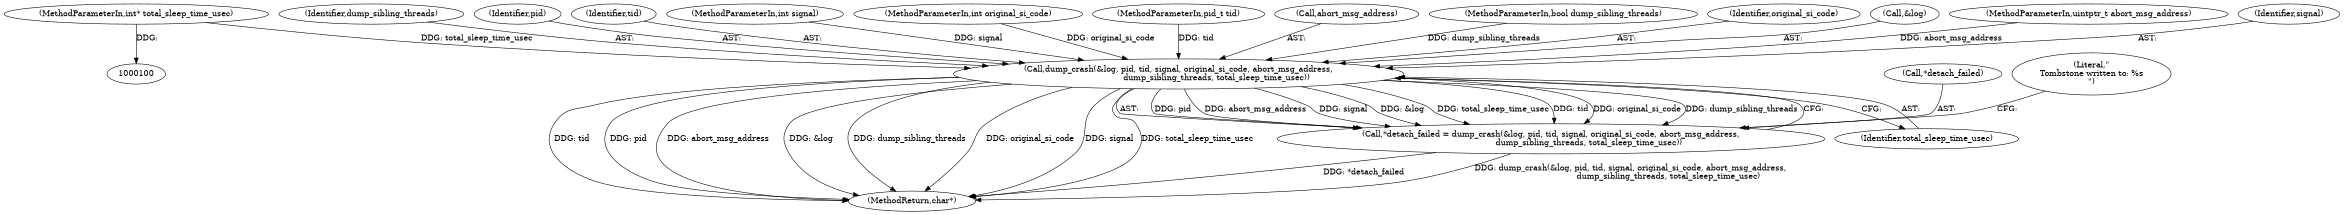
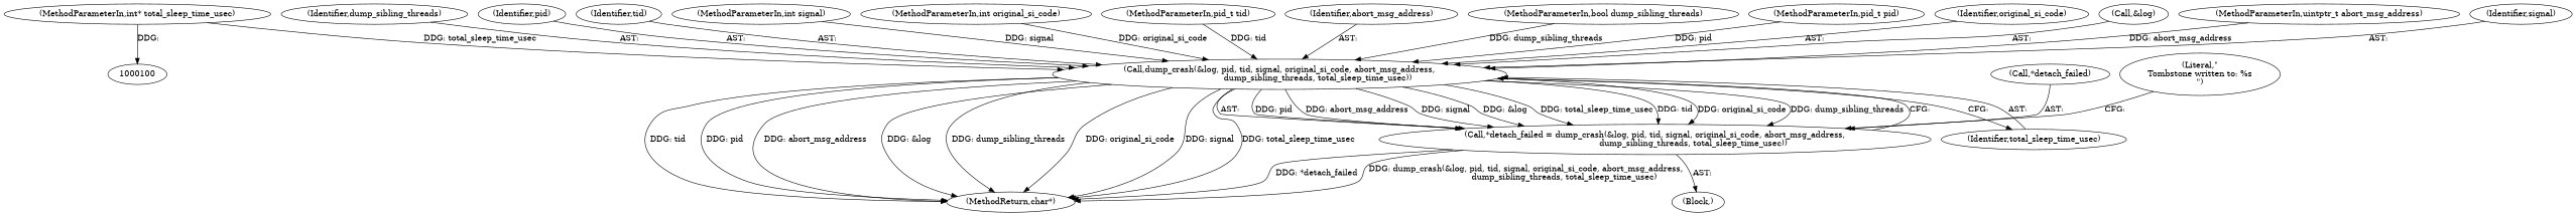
  digraph {
    n1 [label="(MethodParameterIn,int* total_sleep_time_usec)"]
    n2 [label="(Call,dump_crash(&log, pid, tid, signal, original_si_code, abort_msg_address,\n                              dump_sibling_threads, total_sleep_time_usec))"]
    1000100
    n4 [label="(MethodReturn,char*)"]
    n5 [label="(Call,*detach_failed = dump_crash(&log, pid, tid, signal, original_si_code, abort_msg_address,\n                              dump_sibling_threads, total_sleep_time_usec))"]
    n6 [label="(Identifier,total_sleep_time_usec)"]
+   n7 [label="(Block,)"]
    n8 [label="(Identifier,dump_sibling_threads)"]
    n9 [label="(Identifier,pid)"]
    n10 [label="(Identifier,tid)"]
    n11 [label="(MethodParameterIn,int signal)"]
    n12 [label="(MethodParameterIn,int original_si_code)"]
    n13 [label="(MethodParameterIn,pid_t tid)"]
-   n14 [label="(Call,abort_msg_address)"]
+   n14 [label="(Identifier,abort_msg_address)"]
    n15 [label="(MethodParameterIn,bool dump_sibling_threads)"]
+   n16 [label="(MethodParameterIn,pid_t pid)"]
    n17 [label="(Identifier,original_si_code)"]
    n18 [label="(Call,*detach_failed)"]
    n19 [label="(Literal,\"\nTombstone written to: %s\n\")"]
    n20 [label="(Call,&log)"]
    n21 [label="(MethodParameterIn,uintptr_t abort_msg_address)"]
    n22 [label="(Identifier,signal)"]
    n1 -> n2 [label="DDG: total_sleep_time_usec"]
    n1 -> 1000100 [label="DDG: "]
    n2 -> n4 [label="DDG: tid"]
    n2 -> n4 [label="DDG: pid"]
    n2 -> n4 [label="DDG: abort_msg_address"]
    n2 -> n4 [label="DDG: &log"]
    n2 -> n4 [label="DDG: dump_sibling_threads"]
    n2 -> n4 [label="DDG: original_si_code"]
    n2 -> n4 [label="DDG: signal"]
    n2 -> n4 [label="DDG: total_sleep_time_usec"]
    n2 -> n5 [label="AST: "]
    n2 -> n5 [label="DDG: pid"]
    n2 -> n5 [label="DDG: abort_msg_address"]
    n2 -> n5 [label="DDG: signal"]
    n2 -> n5 [label="DDG: &log"]
    n2 -> n5 [label="DDG: total_sleep_time_usec"]
    n2 -> n5 [label="DDG: tid"]
    n2 -> n5 [label="DDG: original_si_code"]
    n2 -> n5 [label="DDG: dump_sibling_threads"]
    n2 -> n6 [label="CFG: "]
    n5 -> n2 [label="CFG: "]
    n5 -> n4 [label="DDG: *detach_failed"]
    n5 -> n4 [label="DDG: dump_crash(&log, pid, tid, signal, original_si_code, abort_msg_address,\n                              dump_sibling_threads, total_sleep_time_usec)"]
+   n5 -> n7 [label="AST: "]
    n6 -> n2 [label="AST: "]
    n8 -> n2 [label="AST: "]
    n9 -> n2 [label="AST: "]
    n10 -> n2 [label="AST: "]
    n11 -> n2 [label="DDG: signal"]
    n12 -> n2 [label="DDG: original_si_code"]
    n13 -> n2 [label="DDG: tid"]
    n14 -> n2 [label="AST: "]
    n15 -> n2 [label="DDG: dump_sibling_threads"]
+   n16 -> n2 [label="DDG: pid"]
    n17 -> n2 [label="AST: "]
    n18 -> n5 [label="AST: "]
    n19 -> n5 [label="CFG: "]
    n20 -> n2 [label="AST: "]
    n21 -> n2 [label="DDG: abort_msg_address"]
    n22 -> n2 [label="AST: "]
  }
